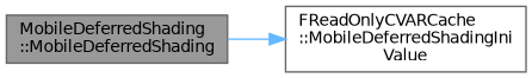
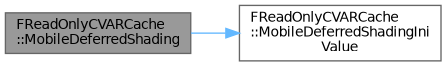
  digraph {
    rankdir=LR
    node [fontname=Helvetica fontsize=10 shape=box style=filled]
-   n1 [color=gray40 fillcolor=grey60 fontcolor=black height=0.2 label="MobileDeferredShading\l::MobileDeferredShading" width=0.4]
+   n1 [color=gray40 fillcolor=grey60 fontcolor=black height=0.2 label="FReadOnlyCVARCache\l::MobileDeferredShading" width=0.4]
    n2 [color=grey40 fillcolor=white height=0.2 label="FReadOnlyCVARCache\l::MobileDeferredShadingIni\lValue" width=0.4]
    n1 -> n2 [color=steelblue1 fontname=Helvetica fontsize=10 labelfontname=Helvetica labelfontsize=10 style=solid]
  }
